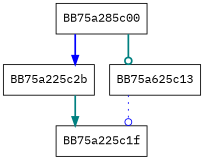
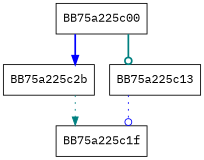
  digraph {
    fontname="IBM Plex Mono"
    splines=ortho
    node [fontname="IBM Plex Mono" shape=box]
    edge [arrowhead=normal color=blue fontname="IBM Plex Mono" style=bold]
-   BB75a225c00 [label=BB75a285c00]
+   BB75a225c00
    BB75a225c2b
-   BB75a225c13 [label=BB75a625c13]
+   BB75a225c13
    BB75a225c1f
    BB75a225c00 -> BB75a225c2b
    BB75a225c00 -> BB75a225c13 [arrowhead=odot color=teal]
-   BB75a225c2b -> BB75a225c1f [color=teal]
+   BB75a225c2b -> BB75a225c1f [color=teal style=dotted]
    BB75a225c13 -> BB75a225c1f [arrowhead=odot style=dotted]
  }
